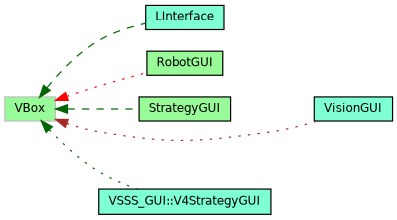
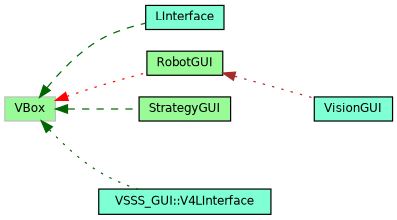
  digraph {
    rankdir=LR
    node [color=black fillcolor=palegreen fontname=Helvetica fontsize=10 shape=record style=filled]
    edge [color=darkgreen dir=back fontname=Helvetica fontsize=10 labelfontname=Helvetica labelfontsize=10 style=dotted]
    n1 [color=grey75 height=0.2 label=VBox width=0.4]
    n2 [fillcolor=aquamarine height=0.2 label=LInterface width=0.4]
    n3 [height=0.2 label=RobotGUI width=0.4]
    n4 [height=0.2 label=StrategyGUI width=0.4]
    n5 [fillcolor=aquamarine height=0.2 label=VisionGUI width=0.4]
-   n6 [fillcolor=aquamarine height=0.2 label="VSSS_GUI::V4StrategyGUI" width=0.4]
+   n6 [fillcolor=aquamarine height=0.2 label="VSSS_GUI::V4LInterface" width=0.4]
    n1 -> n2 [style=dashed]
    n1 -> n3 [color=red]
    n1 -> n4 [style=dashed]
-   n1 -> n5 [color=brown]
+   n3 -> n5 [color=brown]
    n1 -> n6
  }
